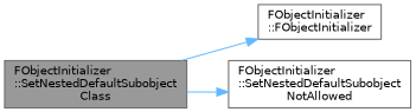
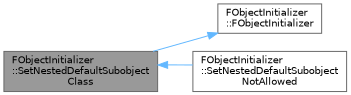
  digraph {
    rankdir=LR
    node [color=grey40 fillcolor=white fontname=Helvetica fontsize=10 shape=box style=filled]
    edge [color=steelblue1 fontname=Helvetica fontsize=10 labelfontname=Helvetica labelfontsize=10 style=solid]
    n1 [color=gray40 fillcolor=grey60 fontcolor=black height=0.2 label="FObjectInitializer\l::SetNestedDefaultSubobject\lClass" width=0.4]
    n2 [height=0.2 label="FObjectInitializer\l::FObjectInitializer" width=0.4]
    n3 [height=0.2 label="FObjectInitializer\l::SetNestedDefaultSubobject\lNotAllowed" width=0.4]
    n1 -> n2
-   n1 -> n3
+   n3 -> n1
  }
